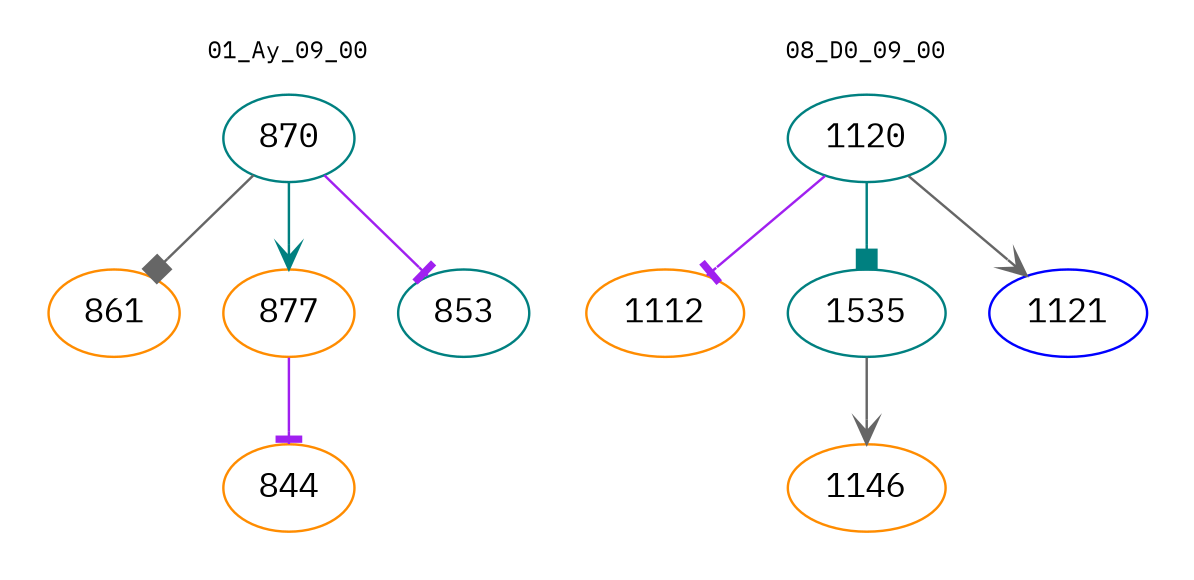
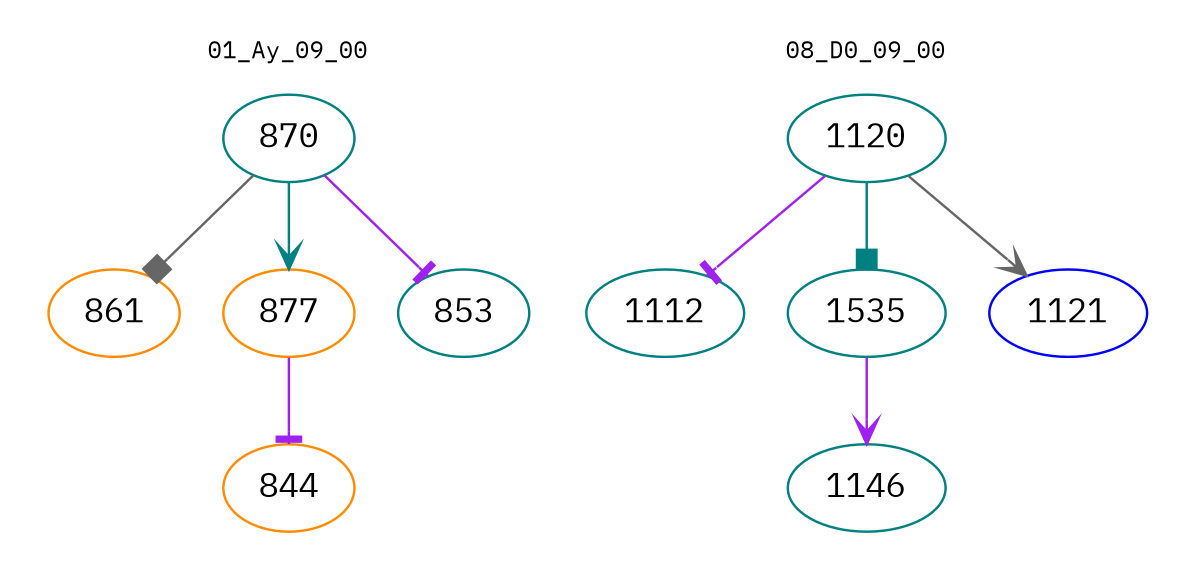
  digraph {
    fontname="IBM Plex Mono"
    node [color=teal fontname="IBM Plex Mono"]
    edge [arrowhead=vee color=gray40 fontname="IBM Plex Mono"]
    n1 [label=870]
    n2 [color=darkorange label=861]
    n3 [color=darkorange label=877]
    n4 [label=853]
    n5 [color=darkorange label=844]
    n6 [label=1120]
-   n7 [color=darkorange label=1112]
+   n7 [label=1112]
    n8 [label=1535]
    n9 [color=blue label=1121]
-   n10 [color=darkorange label=1146]
+   n10 [label=1146]
    subgraph cluster_1 {
      color=white
      fontsize=10
      label="01_Ay_09_00"
      n1
      n2
      n3
      n4
      n5
    }
    subgraph cluster_2 {
      color=white
      fontsize=10
      label="08_D0_09_00"
      n6
      n7
      n8
      n9
      n10
    }
    n1 -> n2 [arrowhead=box]
    n1 -> n3 [color=teal]
    n1 -> n4 [arrowhead=tee color=purple]
    n3 -> n5 [arrowhead=tee color=purple]
    n6 -> n7 [arrowhead=tee color=purple]
    n6 -> n8 [arrowhead=box color=teal]
    n6 -> n9
-   n8 -> n10
+   n8 -> n10 [color=purple]
  }
